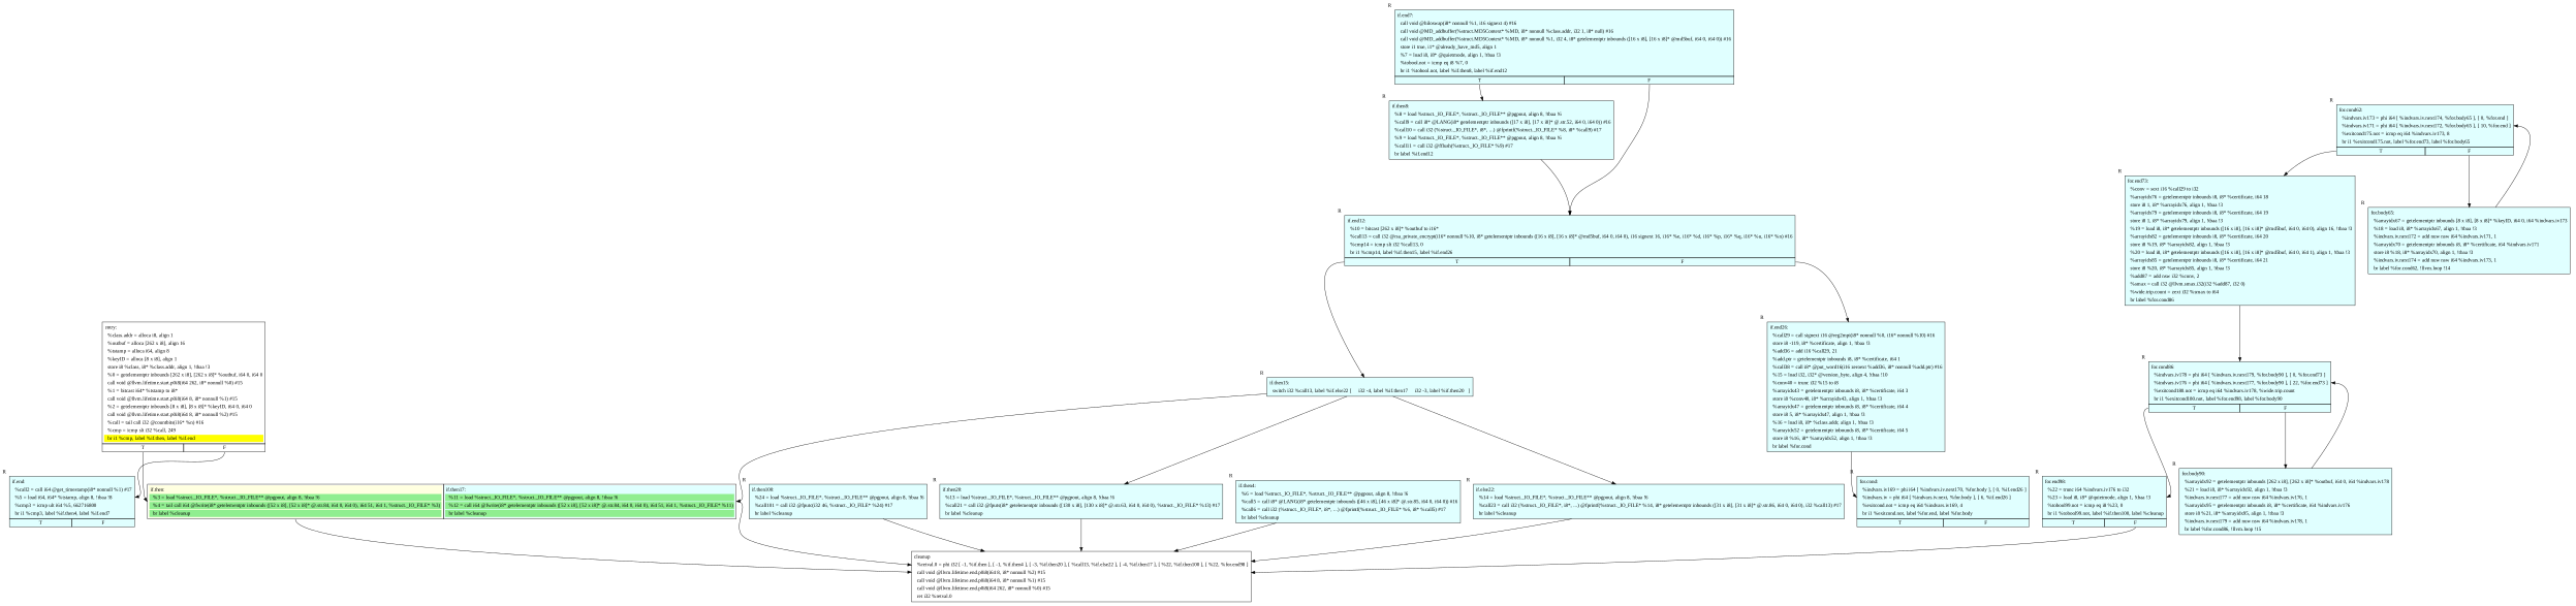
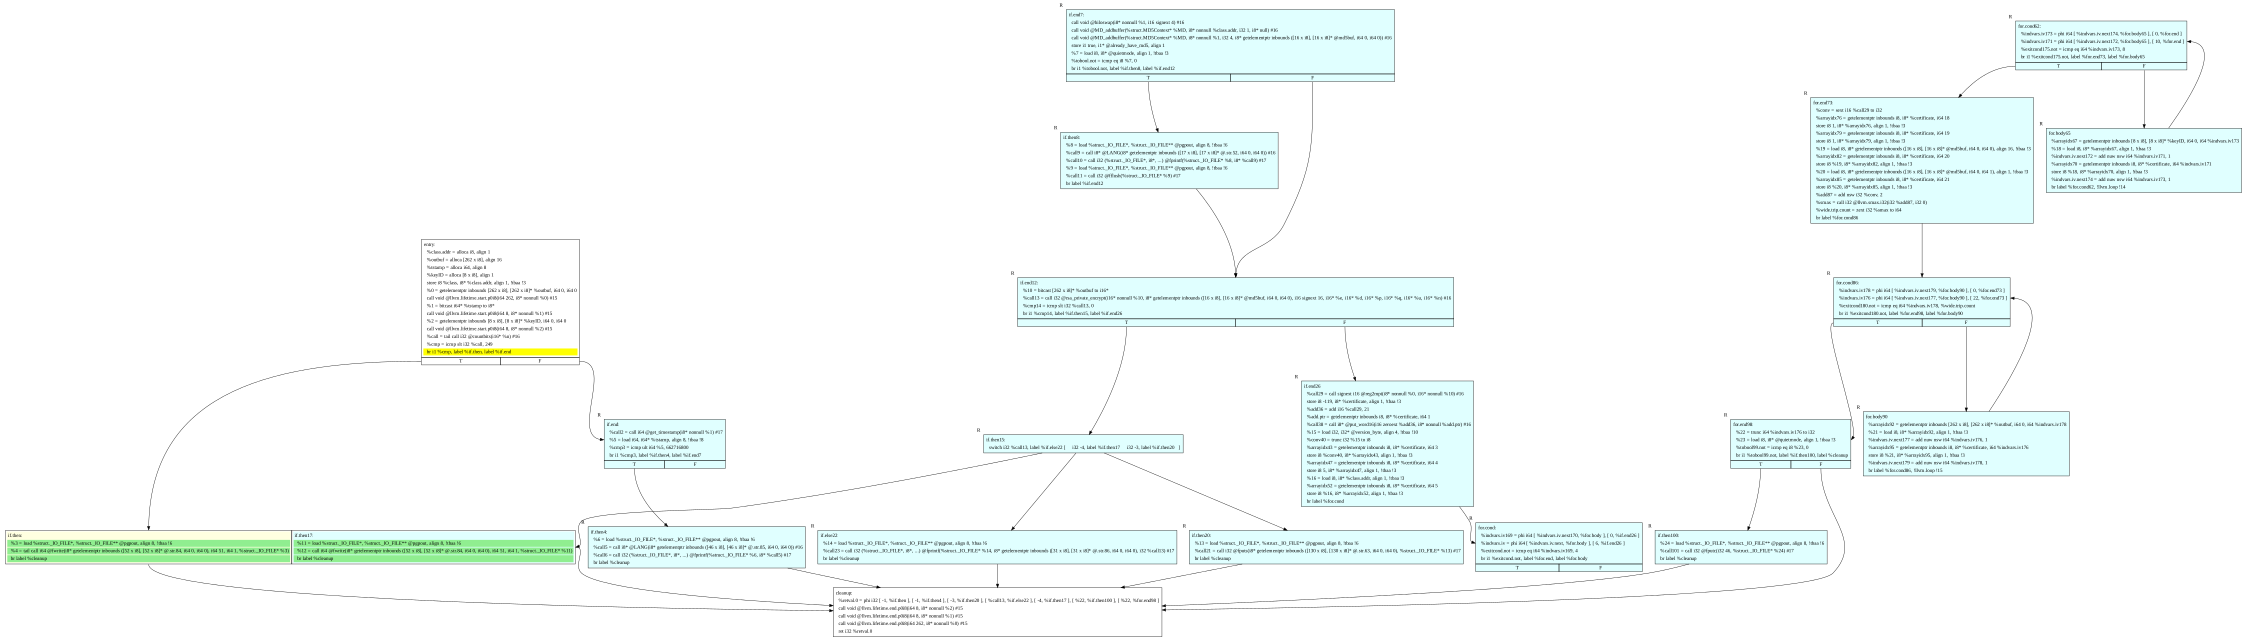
  digraph {
    fontname="Liberation Serif"
    node [fontname="Liberation Serif" shape=none xlabel=R]
    edge [fontname="Liberation Serif" headport=f tailport=f]
    n1 [label=<<table border="0" cellspacing="0"> <tr><td port="f1" border="1" colspan="2"><table bgcolor="LightYellow" border="0"> <tr><td align="left">if.then:</td></tr> <tr><td bgcolor="lightgreen" align="left">  %3 = load %struct._IO_FILE*, %struct._IO_FILE** @pgpout, align 8, !tbaa !6</td></tr> <tr><td bgcolor="lightgreen" align="left">  %4 = tail call i64 @fwrite(i8* getelementptr inbounds ([52 x i8], [52 x i8]* @.str.84, i64 0, i64 0), i64 51, i64 1, %struct._IO_FILE* %3)</td></tr> <tr><td bgcolor="lightgreen" align="left">  br label %cleanup</td></tr> </table> </td> <td port="f2" border="1" colspan="2"><table bgcolor="LightCyan" border="0"> <tr><td align="left">if.then17:</td></tr> <tr><td bgcolor="lightgreen" align="left">  %11 = load %struct._IO_FILE*, %struct._IO_FILE** @pgpout, align 8, !tbaa !6</td></tr> <tr><td bgcolor="lightgreen" align="left">  %12 = call i64 @fwrite(i8* getelementptr inbounds ([52 x i8], [52 x i8]* @.str.84, i64 0, i64 0), i64 51, i64 1, %struct._IO_FILE* %11)</td></tr> <tr><td bgcolor="lightgreen" align="left">  br label %cleanup</td></tr> </table> </td></tr> </table>> xlabel=""]
    n2 [label=<<table  border="0" cellspacing="0"> <tr><td port="f" border="1"><table border="0"> <tr><td align="left">cleanup:</td></tr> <tr><td align="left">  %retval.0 = phi i32 [ -1, %if.then ], [ -1, %if.then4 ], [ -3, %if.then20 ], [ %call13, %if.else22 ], [ -4, %if.then17 ], [ %22, %if.then100 ], [ %22, %for.end98 ]</td></tr> <tr><td align="left">  call void @llvm.lifetime.end.p0i8(i64 8, i8* nonnull %2) #15</td></tr> <tr><td align="left">  call void @llvm.lifetime.end.p0i8(i64 8, i8* nonnull %1) #15</td></tr> <tr><td align="left">  call void @llvm.lifetime.end.p0i8(i64 262, i8* nonnull %0) #15</td></tr> <tr><td align="left">  ret i32 %retval.0</td></tr> </table> </td></tr> </table>> xlabel=""]
    n3 [label=<<table  border="0" cellspacing="0"> <tr><td port="f" border="1" colspan="2"><table border="0"> <tr><td align="left">entry:</td></tr> <tr><td align="left">  %class.addr = alloca i8, align 1</td></tr> <tr><td align="left">  %outbuf = alloca [262 x i8], align 16</td></tr> <tr><td align="left">  %tstamp = alloca i64, align 8</td></tr> <tr><td align="left">  %keyID = alloca [8 x i8], align 1</td></tr> <tr><td align="left">  store i8 %class, i8* %class.addr, align 1, !tbaa !3</td></tr> <tr><td align="left">  %0 = getelementptr inbounds [262 x i8], [262 x i8]* %outbuf, i64 0, i64 0</td></tr> <tr><td align="left">  call void @llvm.lifetime.start.p0i8(i64 262, i8* nonnull %0) #15</td></tr> <tr><td align="left">  %1 = bitcast i64* %tstamp to i8*</td></tr> <tr><td align="left">  call void @llvm.lifetime.start.p0i8(i64 8, i8* nonnull %1) #15</td></tr> <tr><td align="left">  %2 = getelementptr inbounds [8 x i8], [8 x i8]* %keyID, i64 0, i64 0</td></tr> <tr><td align="left">  call void @llvm.lifetime.start.p0i8(i64 8, i8* nonnull %2) #15</td></tr> <tr><td align="left">  %call = tail call i32 @countbits(i16* %n) #16</td></tr> <tr><td align="left">  %cmp = icmp slt i32 %call, 249</td></tr> <tr><td bgcolor="yellow" align="left">  br i1 %cmp, label %if.then, label %if.end</td></tr> </table> </td></tr> <tr><td border="1" port="fT">T</td><td border="1" port="fF">F</td></tr> </table>> xlabel=""]
    n4 [label=<<table  bgcolor="LightCyan"  border="0" cellspacing="0"> <tr><td port="f" border="1" colspan="2"><table border="0"> <tr><td align="left">if.end:</td></tr> <tr><td align="left">  %call2 = call i64 @get_timestamp(i8* nonnull %1) #17</td></tr> <tr><td align="left">  %5 = load i64, i64* %tstamp, align 8, !tbaa !8</td></tr> <tr><td align="left">  %cmp3 = icmp ult i64 %5, 662716800</td></tr> <tr><td align="left">  br i1 %cmp3, label %if.then4, label %if.end7</td></tr> </table> </td></tr> <tr><td border="1" port="fT">T</td><td border="1" port="fF">F</td></tr> </table>>]
    n5 [label=<<table  bgcolor="LightCyan"  border="0" cellspacing="0"> <tr><td port="f" border="1"><table border="0"> <tr><td align="left">if.then4:</td></tr> <tr><td align="left">  %6 = load %struct._IO_FILE*, %struct._IO_FILE** @pgpout, align 8, !tbaa !6</td></tr> <tr><td align="left">  %call5 = call i8* @LANG(i8* getelementptr inbounds ([46 x i8], [46 x i8]* @.str.85, i64 0, i64 0)) #16</td></tr> <tr><td align="left">  %call6 = call i32 (%struct._IO_FILE*, i8*, ...) @fprintf(%struct._IO_FILE* %6, i8* %call5) #17</td></tr> <tr><td align="left">  br label %cleanup</td></tr> </table> </td></tr> </table>>]
    n6 [label=<<table  bgcolor="LightCyan"  border="0" cellspacing="0"> <tr><td port="f" border="1" colspan="2"><table border="0"> <tr><td align="left">if.end7:</td></tr> <tr><td align="left">  call void @hiloswap(i8* nonnull %1, i16 signext 4) #16</td></tr> <tr><td align="left">  call void @MD_addbuffer(%struct.MD5Context* %MD, i8* nonnull %class.addr, i32 1, i8* null) #16</td></tr> <tr><td align="left">  call void @MD_addbuffer(%struct.MD5Context* %MD, i8* nonnull %1, i32 4, i8* getelementptr inbounds ([16 x i8], [16 x i8]* @md5buf, i64 0, i64 0)) #16</td></tr> <tr><td align="left">  store i1 true, i1* @already_have_md5, align 1</td></tr> <tr><td align="left">  %7 = load i8, i8* @quietmode, align 1, !tbaa !3</td></tr> <tr><td align="left">  %tobool.not = icmp eq i8 %7, 0</td></tr> <tr><td align="left">  br i1 %tobool.not, label %if.then8, label %if.end12</td></tr> </table> </td></tr> <tr><td border="1" port="fT">T</td><td border="1" port="fF">F</td></tr> </table>>]
    n7 [label=<<table  bgcolor="LightCyan"  border="0" cellspacing="0"> <tr><td port="f" border="1"><table border="0"> <tr><td align="left">if.then8:</td></tr> <tr><td align="left">  %8 = load %struct._IO_FILE*, %struct._IO_FILE** @pgpout, align 8, !tbaa !6</td></tr> <tr><td align="left">  %call9 = call i8* @LANG(i8* getelementptr inbounds ([17 x i8], [17 x i8]* @.str.52, i64 0, i64 0)) #16</td></tr> <tr><td align="left">  %call10 = call i32 (%struct._IO_FILE*, i8*, ...) @fprintf(%struct._IO_FILE* %8, i8* %call9) #17</td></tr> <tr><td align="left">  %9 = load %struct._IO_FILE*, %struct._IO_FILE** @pgpout, align 8, !tbaa !6</td></tr> <tr><td align="left">  %call11 = call i32 @fflush(%struct._IO_FILE* %9) #17</td></tr> <tr><td align="left">  br label %if.end12</td></tr> </table> </td></tr> </table>>]
    n8 [label=<<table  bgcolor="LightCyan"  border="0" cellspacing="0"> <tr><td port="f" border="1" colspan="2"><table border="0"> <tr><td align="left">if.end12:</td></tr> <tr><td align="left">  %10 = bitcast [262 x i8]* %outbuf to i16*</td></tr> <tr><td align="left">  %call13 = call i32 @rsa_private_encrypt(i16* nonnull %10, i8* getelementptr inbounds ([16 x i8], [16 x i8]* @md5buf, i64 0, i64 0), i16 signext 16, i16* %e, i16* %d, i16* %p, i16* %q, i16* %u, i16* %n) #16</td></tr> <tr><td align="left">  %cmp14 = icmp slt i32 %call13, 0</td></tr> <tr><td align="left">  br i1 %cmp14, label %if.then15, label %if.end26</td></tr> </table> </td></tr> <tr><td border="1" port="fT">T</td><td border="1" port="fF">F</td></tr> </table>>]
    n9 [label=<<table  bgcolor="LightCyan"  border="0" cellspacing="0"> <tr><td port="f" border="1"><table border="0"> <tr><td align="left">if.then15:</td></tr> <tr><td align="left">  switch i32 %call13, label %if.else22 [     i32 -4, label %if.then17     i32 -3, label %if.then20   ]</td></tr> </table> </td></tr> </table>>]
    n10 [label=<<table  bgcolor="LightCyan"  border="0" cellspacing="0"> <tr><td port="f" border="1"><table border="0"> <tr><td align="left">if.end26:</td></tr> <tr><td align="left">  %call29 = call signext i16 @reg2mpi(i8* nonnull %0, i16* nonnull %10) #16</td></tr> <tr><td align="left">  store i8 -119, i8* %certificate, align 1, !tbaa !3</td></tr> <tr><td align="left">  %add36 = add i16 %call29, 21</td></tr> <tr><td align="left">  %add.ptr = getelementptr inbounds i8, i8* %certificate, i64 1</td></tr> <tr><td align="left">  %call38 = call i8* @put_word16(i16 zeroext %add36, i8* nonnull %add.ptr) #16</td></tr> <tr><td align="left">  %15 = load i32, i32* @version_byte, align 4, !tbaa !10</td></tr> <tr><td align="left">  %conv40 = trunc i32 %15 to i8</td></tr> <tr><td align="left">  %arrayidx43 = getelementptr inbounds i8, i8* %certificate, i64 3</td></tr> <tr><td align="left">  store i8 %conv40, i8* %arrayidx43, align 1, !tbaa !3</td></tr> <tr><td align="left">  %arrayidx47 = getelementptr inbounds i8, i8* %certificate, i64 4</td></tr> <tr><td align="left">  store i8 5, i8* %arrayidx47, align 1, !tbaa !3</td></tr> <tr><td align="left">  %16 = load i8, i8* %class.addr, align 1, !tbaa !3</td></tr> <tr><td align="left">  %arrayidx52 = getelementptr inbounds i8, i8* %certificate, i64 5</td></tr> <tr><td align="left">  store i8 %16, i8* %arrayidx52, align 1, !tbaa !3</td></tr> <tr><td align="left">  br label %for.cond</td></tr> </table> </td></tr> </table>>]
    n11 [label=<<table  bgcolor="LightCyan"  border="0" cellspacing="0"> <tr><td port="f" border="1"><table border="0"> <tr><td align="left">if.then20:</td></tr> <tr><td align="left">  %13 = load %struct._IO_FILE*, %struct._IO_FILE** @pgpout, align 8, !tbaa !6</td></tr> <tr><td align="left">  %call21 = call i32 @fputs(i8* getelementptr inbounds ([130 x i8], [130 x i8]* @.str.63, i64 0, i64 0), %struct._IO_FILE* %13) #17</td></tr> <tr><td align="left">  br label %cleanup</td></tr> </table> </td></tr> </table>>]
    n12 [label=<<table  bgcolor="LightCyan"  border="0" cellspacing="0"> <tr><td port="f" border="1"><table border="0"> <tr><td align="left">if.else22:</td></tr> <tr><td align="left">  %14 = load %struct._IO_FILE*, %struct._IO_FILE** @pgpout, align 8, !tbaa !6</td></tr> <tr><td align="left">  %call23 = call i32 (%struct._IO_FILE*, i8*, ...) @fprintf(%struct._IO_FILE* %14, i8* getelementptr inbounds ([31 x i8], [31 x i8]* @.str.86, i64 0, i64 0), i32 %call13) #17</td></tr> <tr><td align="left">  br label %cleanup</td></tr> </table> </td></tr> </table>>]
    n13 [label=<<table  bgcolor="LightCyan"  border="0" cellspacing="0"> <tr><td port="f" border="1" colspan="2"><table border="0"> <tr><td align="left">for.cond:</td></tr> <tr><td align="left">  %indvars.iv169 = phi i64 [ %indvars.iv.next170, %for.body ], [ 0, %if.end26 ]</td></tr> <tr><td align="left">  %indvars.iv = phi i64 [ %indvars.iv.next, %for.body ], [ 6, %if.end26 ]</td></tr> <tr><td align="left">  %exitcond.not = icmp eq i64 %indvars.iv169, 4</td></tr> <tr><td align="left">  br i1 %exitcond.not, label %for.end, label %for.body</td></tr> </table> </td></tr> <tr><td border="1" port="fT">T</td><td border="1" port="fF">F</td></tr> </table>>]
    n14 [label=<<table  bgcolor="LightCyan"  border="0" cellspacing="0"> <tr><td port="f" border="1" colspan="2"><table border="0"> <tr><td align="left">for.cond62:</td></tr> <tr><td align="left">  %indvars.iv173 = phi i64 [ %indvars.iv.next174, %for.body65 ], [ 0, %for.end ]</td></tr> <tr><td align="left">  %indvars.iv171 = phi i64 [ %indvars.iv.next172, %for.body65 ], [ 10, %for.end ]</td></tr> <tr><td align="left">  %exitcond175.not = icmp eq i64 %indvars.iv173, 8</td></tr> <tr><td align="left">  br i1 %exitcond175.not, label %for.end73, label %for.body65</td></tr> </table> </td></tr> <tr><td border="1" port="fT">T</td><td border="1" port="fF">F</td></tr> </table>>]
    n15 [label=<<table  bgcolor="LightCyan"  border="0" cellspacing="0"> <tr><td port="f" border="1"><table border="0"> <tr><td align="left">for.body65:</td></tr> <tr><td align="left">  %arrayidx67 = getelementptr inbounds [8 x i8], [8 x i8]* %keyID, i64 0, i64 %indvars.iv173</td></tr> <tr><td align="left">  %18 = load i8, i8* %arrayidx67, align 1, !tbaa !3</td></tr> <tr><td align="left">  %indvars.iv.next172 = add nuw nsw i64 %indvars.iv171, 1</td></tr> <tr><td align="left">  %arrayidx70 = getelementptr inbounds i8, i8* %certificate, i64 %indvars.iv171</td></tr> <tr><td align="left">  store i8 %18, i8* %arrayidx70, align 1, !tbaa !3</td></tr> <tr><td align="left">  %indvars.iv.next174 = add nuw nsw i64 %indvars.iv173, 1</td></tr> <tr><td align="left">  br label %for.cond62, !llvm.loop !14</td></tr> </table> </td></tr> </table>>]
    n16 [label=<<table  bgcolor="LightCyan"  border="0" cellspacing="0"> <tr><td port="f" border="1"><table border="0"> <tr><td align="left">for.end73:</td></tr> <tr><td align="left">  %conv = sext i16 %call29 to i32</td></tr> <tr><td align="left">  %arrayidx76 = getelementptr inbounds i8, i8* %certificate, i64 18</td></tr> <tr><td align="left">  store i8 1, i8* %arrayidx76, align 1, !tbaa !3</td></tr> <tr><td align="left">  %arrayidx79 = getelementptr inbounds i8, i8* %certificate, i64 19</td></tr> <tr><td align="left">  store i8 1, i8* %arrayidx79, align 1, !tbaa !3</td></tr> <tr><td align="left">  %19 = load i8, i8* getelementptr inbounds ([16 x i8], [16 x i8]* @md5buf, i64 0, i64 0), align 16, !tbaa !3</td></tr> <tr><td align="left">  %arrayidx82 = getelementptr inbounds i8, i8* %certificate, i64 20</td></tr> <tr><td align="left">  store i8 %19, i8* %arrayidx82, align 1, !tbaa !3</td></tr> <tr><td align="left">  %20 = load i8, i8* getelementptr inbounds ([16 x i8], [16 x i8]* @md5buf, i64 0, i64 1), align 1, !tbaa !3</td></tr> <tr><td align="left">  %arrayidx85 = getelementptr inbounds i8, i8* %certificate, i64 21</td></tr> <tr><td align="left">  store i8 %20, i8* %arrayidx85, align 1, !tbaa !3</td></tr> <tr><td align="left">  %add87 = add nsw i32 %conv, 2</td></tr> <tr><td align="left">  %smax = call i32 @llvm.smax.i32(i32 %add87, i32 0)</td></tr> <tr><td align="left">  %wide.trip.count = zext i32 %smax to i64</td></tr> <tr><td align="left">  br label %for.cond86</td></tr> </table> </td></tr> </table>>]
    n17 [label=<<table  bgcolor="LightCyan"  border="0" cellspacing="0"> <tr><td port="f" border="1" colspan="2"><table border="0"> <tr><td align="left">for.cond86:</td></tr> <tr><td align="left">  %indvars.iv178 = phi i64 [ %indvars.iv.next179, %for.body90 ], [ 0, %for.end73 ]</td></tr> <tr><td align="left">  %indvars.iv176 = phi i64 [ %indvars.iv.next177, %for.body90 ], [ 22, %for.end73 ]</td></tr> <tr><td align="left">  %exitcond180.not = icmp eq i64 %indvars.iv178, %wide.trip.count</td></tr> <tr><td align="left">  br i1 %exitcond180.not, label %for.end98, label %for.body90</td></tr> </table> </td></tr> <tr><td border="1" port="fT">T</td><td border="1" port="fF">F</td></tr> </table>>]
    n18 [label=<<table  bgcolor="LightCyan"  border="0" cellspacing="0"> <tr><td port="f" border="1"><table border="0"> <tr><td align="left">for.body90:</td></tr> <tr><td align="left">  %arrayidx92 = getelementptr inbounds [262 x i8], [262 x i8]* %outbuf, i64 0, i64 %indvars.iv178</td></tr> <tr><td align="left">  %21 = load i8, i8* %arrayidx92, align 1, !tbaa !3</td></tr> <tr><td align="left">  %indvars.iv.next177 = add nuw nsw i64 %indvars.iv176, 1</td></tr> <tr><td align="left">  %arrayidx95 = getelementptr inbounds i8, i8* %certificate, i64 %indvars.iv176</td></tr> <tr><td align="left">  store i8 %21, i8* %arrayidx95, align 1, !tbaa !3</td></tr> <tr><td align="left">  %indvars.iv.next179 = add nuw nsw i64 %indvars.iv178, 1</td></tr> <tr><td align="left">  br label %for.cond86, !llvm.loop !15</td></tr> </table> </td></tr> </table>>]
    n19 [label=<<table  bgcolor="LightCyan"  border="0" cellspacing="0"> <tr><td port="f" border="1" colspan="2"><table border="0"> <tr><td align="left">for.end98:</td></tr> <tr><td align="left">  %22 = trunc i64 %indvars.iv176 to i32</td></tr> <tr><td align="left">  %23 = load i8, i8* @quietmode, align 1, !tbaa !3</td></tr> <tr><td align="left">  %tobool99.not = icmp eq i8 %23, 0</td></tr> <tr><td align="left">  br i1 %tobool99.not, label %if.then100, label %cleanup</td></tr> </table> </td></tr> <tr><td border="1" port="fT">T</td><td border="1" port="fF">F</td></tr> </table>>]
    n20 [label=<<table  bgcolor="LightCyan"  border="0" cellspacing="0"> <tr><td port="f" border="1"><table border="0"> <tr><td align="left">if.then100:</td></tr> <tr><td align="left">  %24 = load %struct._IO_FILE*, %struct._IO_FILE** @pgpout, align 8, !tbaa !6</td></tr> <tr><td align="left">  %call101 = call i32 @fputc(i32 46, %struct._IO_FILE* %24) #17</td></tr> <tr><td align="left">  br label %cleanup</td></tr> </table> </td></tr> </table>>]
    n1 -> n2 [tailport=f1]
    n1 -> n2 [tailport=f2]
    n3 -> n1 [headport=f1 tailport=fT]
    n3 -> n4 [tailport=fF]
+   n4 -> n5 [tailport=fT]
    n5 -> n2
    n6 -> n7 [tailport=fT]
    n6 -> n8 [tailport=fF]
    n7 -> n8
    n8 -> n9 [tailport=fT]
    n8 -> n10 [tailport=fF]
    n9 -> n1 [headport=f2]
    n9 -> n11
    n9 -> n12
    n10 -> n13
    n11 -> n2
    n12 -> n2
    n14 -> n15 [tailport=fF]
    n14 -> n16 [tailport=fT]
    n15 -> n14
    n16 -> n17
    n17 -> n18 [tailport=fF]
    n17 -> n19 [tailport=fT]
    n18 -> n17
    n19 -> n2 [tailport=fF]
+   n19 -> n20 [tailport=fT]
    n20 -> n2
  }
